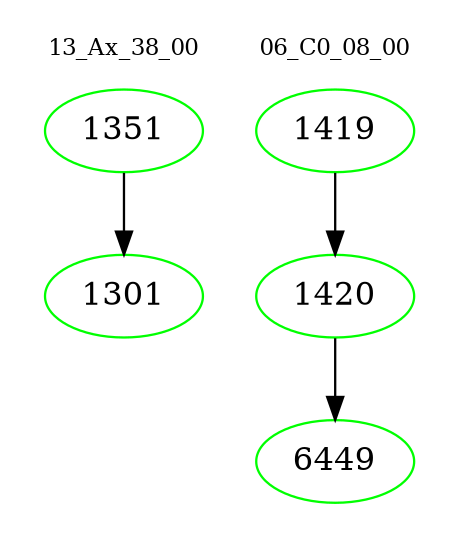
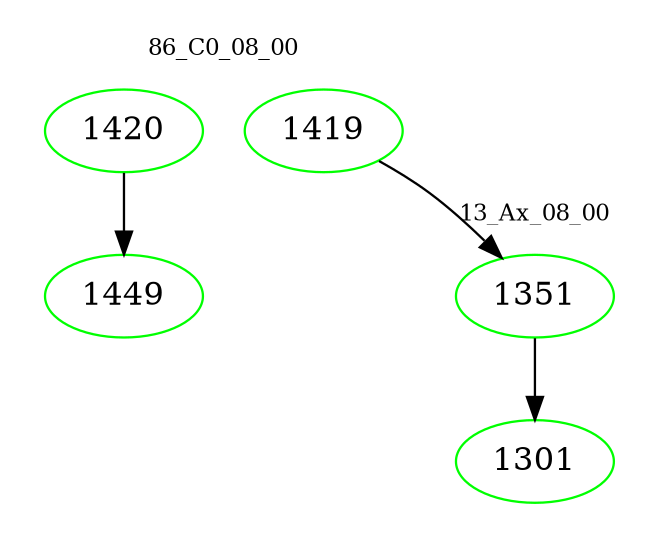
  digraph {
    node [color=green]
    edge [color=black]
    n1 [label=1351]
    n2 [label=1301]
    n3 [label=1419]
    n4 [label=1420]
-   n5 [label=6449]
+   n5 [label=1449]
    subgraph cluster_1 {
      color=white
      fontsize=10
-     label="13_Ax_38_00"
+     label="13_Ax_08_00"
      n1
      n2
    }
    subgraph cluster_2 {
      color=white
      fontsize=10
-     label="06_C0_08_00"
+     label="86_C0_08_00"
      n3
      n4
      n5
    }
    n1 -> n2
-   n3 -> n4
+   n3 -> n1
    n4 -> n5
  }
